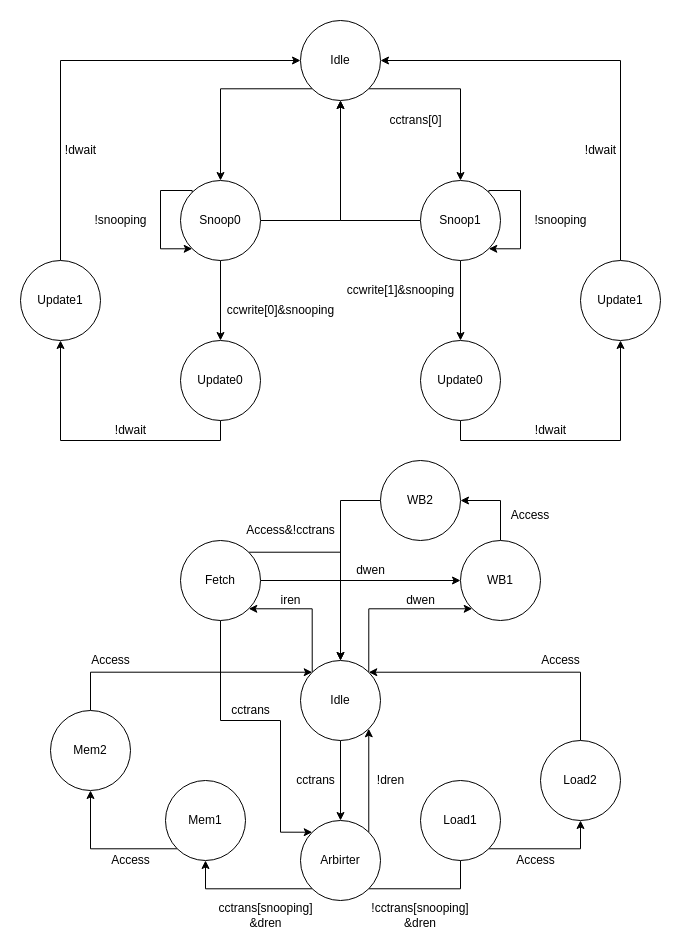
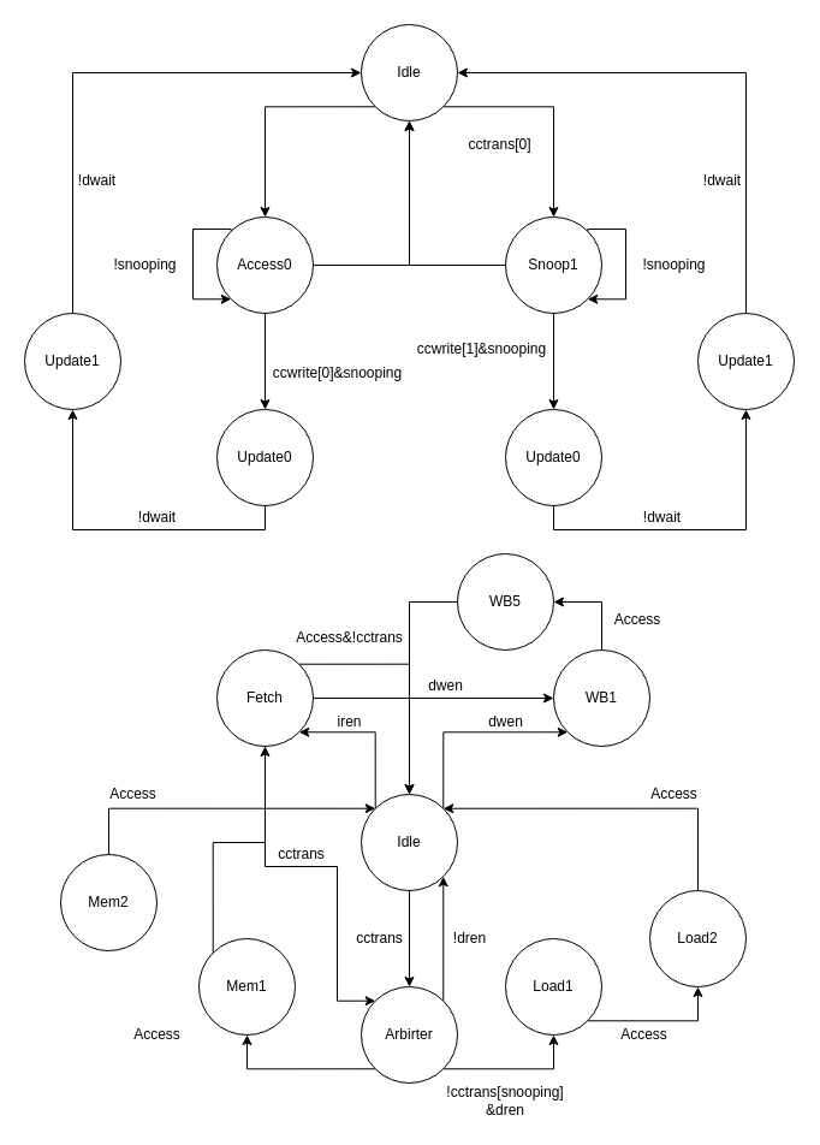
  <mxCell id="0" />
  <mxCell id="1" parent="0" />
  <mxCell id="2" style="edgeStyle=orthogonalEdgeStyle;rounded=0;orthogonalLoop=1;jettySize=auto;html=1;exitX=0;exitY=1;exitDx=0;exitDy=0;" parent="1" source="4" target="7" edge="1"><mxGeometry relative="1" as="geometry" /></mxCell>
  <mxCell id="3" style="edgeStyle=orthogonalEdgeStyle;rounded=0;orthogonalLoop=1;jettySize=auto;html=1;exitX=1;exitY=1;exitDx=0;exitDy=0;entryX=0.5;entryY=0;entryDx=0;entryDy=0;" parent="1" source="4" target="10" edge="1"><mxGeometry relative="1" as="geometry" /></mxCell>
  <mxCell id="4" value="Idle" style="ellipse;whiteSpace=wrap;html=1;aspect=fixed;" parent="1" vertex="1"><mxGeometry x="300" y="20" width="80" height="80" as="geometry" /></mxCell>
  <mxCell id="5" style="edgeStyle=orthogonalEdgeStyle;rounded=0;orthogonalLoop=1;jettySize=auto;html=1;exitX=0.5;exitY=1;exitDx=0;exitDy=0;entryX=0.5;entryY=0;entryDx=0;entryDy=0;" parent="1" source="7" target="12" edge="1"><mxGeometry relative="1" as="geometry" /></mxCell>
  <mxCell id="6" style="edgeStyle=orthogonalEdgeStyle;rounded=0;orthogonalLoop=1;jettySize=auto;html=1;exitX=1;exitY=0.5;exitDx=0;exitDy=0;entryX=0.5;entryY=1;entryDx=0;entryDy=0;" parent="1" source="7" target="4" edge="1"><mxGeometry relative="1" as="geometry" /></mxCell>
- <mxCell id="7" value="Snoop0" style="ellipse;whiteSpace=wrap;html=1;aspect=fixed;" parent="1" vertex="1"><mxGeometry x="180" y="180" width="80" height="80" as="geometry" /></mxCell>
+ <mxCell id="7" value="Access0" style="ellipse;whiteSpace=wrap;html=1;aspect=fixed;" parent="1" vertex="1"><mxGeometry x="180" y="180" width="80" height="80" as="geometry" /></mxCell>
  <mxCell id="8" style="edgeStyle=orthogonalEdgeStyle;rounded=0;orthogonalLoop=1;jettySize=auto;html=1;exitX=0.5;exitY=1;exitDx=0;exitDy=0;entryX=0.5;entryY=0;entryDx=0;entryDy=0;" parent="1" source="10" target="14" edge="1"><mxGeometry relative="1" as="geometry" /></mxCell>
  <mxCell id="9" style="edgeStyle=orthogonalEdgeStyle;rounded=0;orthogonalLoop=1;jettySize=auto;html=1;exitX=0;exitY=0.5;exitDx=0;exitDy=0;entryX=0.5;entryY=1;entryDx=0;entryDy=0;" parent="1" source="10" target="4" edge="1"><mxGeometry relative="1" as="geometry" /></mxCell>
  <mxCell id="10" value="Snoop1" style="ellipse;whiteSpace=wrap;html=1;aspect=fixed;" parent="1" vertex="1"><mxGeometry x="420" y="180" width="80" height="80" as="geometry" /></mxCell>
  <mxCell id="11" style="edgeStyle=orthogonalEdgeStyle;rounded=0;orthogonalLoop=1;jettySize=auto;html=1;exitX=0.5;exitY=1;exitDx=0;exitDy=0;entryX=0.5;entryY=1;entryDx=0;entryDy=0;" parent="1" source="12" target="16" edge="1"><mxGeometry relative="1" as="geometry" /></mxCell>
  <mxCell id="12" value="Update0" style="ellipse;whiteSpace=wrap;html=1;aspect=fixed;" parent="1" vertex="1"><mxGeometry x="180" y="340" width="80" height="80" as="geometry" /></mxCell>
  <mxCell id="13" style="edgeStyle=orthogonalEdgeStyle;rounded=0;orthogonalLoop=1;jettySize=auto;html=1;exitX=0.5;exitY=1;exitDx=0;exitDy=0;entryX=0.5;entryY=1;entryDx=0;entryDy=0;" parent="1" source="14" target="18" edge="1"><mxGeometry relative="1" as="geometry" /></mxCell>
  <mxCell id="14" value="Update0" style="ellipse;whiteSpace=wrap;html=1;aspect=fixed;" parent="1" vertex="1"><mxGeometry x="420" y="340" width="80" height="80" as="geometry" /></mxCell>
  <mxCell id="15" style="edgeStyle=orthogonalEdgeStyle;rounded=0;orthogonalLoop=1;jettySize=auto;html=1;exitX=0.5;exitY=0;exitDx=0;exitDy=0;entryX=0;entryY=0.5;entryDx=0;entryDy=0;" parent="1" source="16" target="4" edge="1"><mxGeometry relative="1" as="geometry" /></mxCell>
  <mxCell id="16" value="Update1" style="ellipse;whiteSpace=wrap;html=1;aspect=fixed;" parent="1" vertex="1"><mxGeometry x="20" y="260" width="80" height="80" as="geometry" /></mxCell>
  <mxCell id="17" style="edgeStyle=orthogonalEdgeStyle;rounded=0;orthogonalLoop=1;jettySize=auto;html=1;exitX=0.5;exitY=0;exitDx=0;exitDy=0;entryX=1;entryY=0.5;entryDx=0;entryDy=0;" parent="1" source="18" target="4" edge="1"><mxGeometry relative="1" as="geometry" /></mxCell>
  <mxCell id="18" value="Update1" style="ellipse;whiteSpace=wrap;html=1;aspect=fixed;" parent="1" vertex="1"><mxGeometry x="580" y="260" width="80" height="80" as="geometry" /></mxCell>
  <mxCell id="19" value="!dwait" style="text;html=1;align=center;verticalAlign=middle;resizable=0;points=[];autosize=1;strokeColor=none;fillColor=none;" parent="1" vertex="1"><mxGeometry x="105" y="420" width="50" height="20" as="geometry" /></mxCell>
  <mxCell id="20" value="!dwait" style="text;html=1;align=center;verticalAlign=middle;resizable=0;points=[];autosize=1;strokeColor=none;fillColor=none;" parent="1" vertex="1"><mxGeometry x="55" y="140" width="50" height="20" as="geometry" /></mxCell>
  <mxCell id="21" value="!dwait" style="text;html=1;align=center;verticalAlign=middle;resizable=0;points=[];autosize=1;strokeColor=none;fillColor=none;" parent="1" vertex="1"><mxGeometry x="575" y="140" width="50" height="20" as="geometry" /></mxCell>
  <mxCell id="22" value="!dwait" style="text;html=1;align=center;verticalAlign=middle;resizable=0;points=[];autosize=1;strokeColor=none;fillColor=none;" parent="1" vertex="1"><mxGeometry x="525" y="420" width="50" height="20" as="geometry" /></mxCell>
  <mxCell id="23" value="cctrans[0]" style="text;html=1;align=center;verticalAlign=middle;resizable=0;points=[];autosize=1;strokeColor=none;fillColor=none;" parent="1" vertex="1"><mxGeometry x="380" y="110" width="70" height="20" as="geometry" /></mxCell>
  <mxCell id="24" value="ccwrite[0]&amp;amp;snooping" style="text;html=1;align=center;verticalAlign=middle;resizable=0;points=[];autosize=1;strokeColor=none;fillColor=none;" parent="1" vertex="1"><mxGeometry x="220" y="300" width="120" height="20" as="geometry" /></mxCell>
  <mxCell id="25" value="ccwrite[1]&amp;amp;snooping" style="text;html=1;align=center;verticalAlign=middle;resizable=0;points=[];autosize=1;strokeColor=none;fillColor=none;" parent="1" vertex="1"><mxGeometry x="340" y="280" width="120" height="20" as="geometry" /></mxCell>
  <mxCell id="26" style="edgeStyle=orthogonalEdgeStyle;rounded=0;orthogonalLoop=1;jettySize=auto;html=1;exitX=0.5;exitY=0;exitDx=0;exitDy=0;entryX=0;entryY=0;entryDx=0;entryDy=0;" parent="1" source="40" target="31" edge="1"><mxGeometry relative="1" as="geometry" /></mxCell>
  <mxCell id="27" style="edgeStyle=orthogonalEdgeStyle;rounded=0;orthogonalLoop=1;jettySize=auto;html=1;exitX=0.5;exitY=0;exitDx=0;exitDy=0;entryX=1;entryY=0;entryDx=0;entryDy=0;" parent="1" source="41" target="31" edge="1"><mxGeometry relative="1" as="geometry" /></mxCell>
  <mxCell id="28" style="edgeStyle=orthogonalEdgeStyle;rounded=0;orthogonalLoop=1;jettySize=auto;html=1;exitX=0.5;exitY=1;exitDx=0;exitDy=0;" parent="1" source="31" target="35" edge="1"><mxGeometry relative="1" as="geometry" /></mxCell>
  <mxCell id="29" style="edgeStyle=orthogonalEdgeStyle;rounded=0;orthogonalLoop=1;jettySize=auto;html=1;exitX=0;exitY=0;exitDx=0;exitDy=0;entryX=1;entryY=1;entryDx=0;entryDy=0;" parent="1" source="31" target="49" edge="1"><mxGeometry relative="1" as="geometry"><Array as="points"><mxPoint x="312" y="608" /></Array></mxGeometry></mxCell>
  <mxCell id="30" style="edgeStyle=orthogonalEdgeStyle;rounded=0;orthogonalLoop=1;jettySize=auto;html=1;exitX=1;exitY=0;exitDx=0;exitDy=0;entryX=0;entryY=1;entryDx=0;entryDy=0;" parent="1" source="31" target="43" edge="1"><mxGeometry relative="1" as="geometry"><Array as="points"><mxPoint x="368" y="608" /></Array></mxGeometry></mxCell>
  <mxCell id="31" value="Idle" style="ellipse;whiteSpace=wrap;html=1;aspect=fixed;" parent="1" vertex="1"><mxGeometry x="300" y="660" width="80" height="80" as="geometry" /></mxCell>
- <mxCell id="32" style="edgeStyle=orthogonalEdgeStyle;rounded=0;orthogonalLoop=1;jettySize=auto;html=1;exitX=1;exitY=1;exitDx=0;exitDy=0;entryX=0.5;entryY=1;entryDx=0;entryDy=0;endArrow=none;" parent="1" source="35" target="39" edge="1"><mxGeometry relative="1" as="geometry" /></mxCell>
+ <mxCell id="32" style="edgeStyle=orthogonalEdgeStyle;rounded=0;orthogonalLoop=1;jettySize=auto;html=1;exitX=1;exitY=1;exitDx=0;exitDy=0;entryX=0.5;entryY=1;entryDx=0;entryDy=0;" parent="1" source="35" target="39" edge="1"><mxGeometry relative="1" as="geometry" /></mxCell>
  <mxCell id="33" style="edgeStyle=orthogonalEdgeStyle;rounded=0;orthogonalLoop=1;jettySize=auto;html=1;exitX=0;exitY=1;exitDx=0;exitDy=0;entryX=0.5;entryY=1;entryDx=0;entryDy=0;" parent="1" source="35" target="37" edge="1"><mxGeometry relative="1" as="geometry" /></mxCell>
  <mxCell id="34" style="edgeStyle=orthogonalEdgeStyle;rounded=0;orthogonalLoop=1;jettySize=auto;html=1;exitX=1;exitY=0;exitDx=0;exitDy=0;entryX=1;entryY=1;entryDx=0;entryDy=0;" parent="1" source="35" target="31" edge="1"><mxGeometry relative="1" as="geometry" /></mxCell>
  <mxCell id="35" value="Arbirter" style="ellipse;whiteSpace=wrap;html=1;aspect=fixed;" parent="1" vertex="1"><mxGeometry x="300" y="820" width="80" height="80" as="geometry" /></mxCell>
- <mxCell id="36" style="edgeStyle=orthogonalEdgeStyle;rounded=0;orthogonalLoop=1;jettySize=auto;html=1;exitX=0;exitY=1;exitDx=0;exitDy=0;entryX=0.5;entryY=1;entryDx=0;entryDy=0;" parent="1" source="37" target="40" edge="1"><mxGeometry relative="1" as="geometry" /></mxCell>
+ <mxCell id="36" style="edgeStyle=orthogonalEdgeStyle;rounded=0;orthogonalLoop=1;jettySize=auto;html=1;exitX=0;exitY=1;exitDx=0;exitDy=0;" parent="1" source="37" target="49" edge="1"><mxGeometry relative="1" as="geometry" /></mxCell>
  <mxCell id="37" value="Mem1" style="ellipse;whiteSpace=wrap;html=1;aspect=fixed;" parent="1" vertex="1"><mxGeometry x="165" y="780" width="80" height="80" as="geometry" /></mxCell>
  <mxCell id="38" style="edgeStyle=orthogonalEdgeStyle;rounded=0;orthogonalLoop=1;jettySize=auto;html=1;exitX=1;exitY=1;exitDx=0;exitDy=0;entryX=0.5;entryY=1;entryDx=0;entryDy=0;" parent="1" source="39" target="41" edge="1"><mxGeometry relative="1" as="geometry" /></mxCell>
  <mxCell id="39" value="Load1" style="ellipse;whiteSpace=wrap;html=1;aspect=fixed;" parent="1" vertex="1"><mxGeometry x="420" y="780" width="80" height="80" as="geometry" /></mxCell>
  <mxCell id="40" value="Mem2" style="ellipse;whiteSpace=wrap;html=1;aspect=fixed;" parent="1" vertex="1"><mxGeometry x="50" y="710" width="80" height="80" as="geometry" /></mxCell>
  <mxCell id="41" value="Load2" style="ellipse;whiteSpace=wrap;html=1;aspect=fixed;" parent="1" vertex="1"><mxGeometry x="540" y="740" width="80" height="80" as="geometry" /></mxCell>
  <mxCell id="42" style="edgeStyle=orthogonalEdgeStyle;rounded=0;orthogonalLoop=1;jettySize=auto;html=1;exitX=0.5;exitY=0;exitDx=0;exitDy=0;entryX=1;entryY=0.5;entryDx=0;entryDy=0;" parent="1" source="43" target="45" edge="1"><mxGeometry relative="1" as="geometry" /></mxCell>
  <mxCell id="43" value="WB1" style="ellipse;whiteSpace=wrap;html=1;aspect=fixed;" parent="1" vertex="1"><mxGeometry x="460" y="540" width="80" height="80" as="geometry" /></mxCell>
  <mxCell id="44" style="edgeStyle=orthogonalEdgeStyle;rounded=0;orthogonalLoop=1;jettySize=auto;html=1;exitX=0;exitY=0.5;exitDx=0;exitDy=0;entryX=0.5;entryY=0;entryDx=0;entryDy=0;" parent="1" source="45" target="31" edge="1"><mxGeometry relative="1" as="geometry" /></mxCell>
- <mxCell id="45" value="WB2" style="ellipse;whiteSpace=wrap;html=1;aspect=fixed;" parent="1" vertex="1"><mxGeometry x="380" y="460" width="80" height="80" as="geometry" /></mxCell>
+ <mxCell id="45" value="WB5" style="ellipse;whiteSpace=wrap;html=1;aspect=fixed;" parent="1" vertex="1"><mxGeometry x="380" y="460" width="80" height="80" as="geometry" /></mxCell>
  <mxCell id="46" style="edgeStyle=orthogonalEdgeStyle;rounded=0;orthogonalLoop=1;jettySize=auto;html=1;exitX=1;exitY=0;exitDx=0;exitDy=0;" parent="1" source="49" target="31" edge="1"><mxGeometry relative="1" as="geometry" /></mxCell>
  <mxCell id="47" style="edgeStyle=orthogonalEdgeStyle;rounded=0;orthogonalLoop=1;jettySize=auto;html=1;exitX=0.5;exitY=1;exitDx=0;exitDy=0;entryX=0;entryY=0;entryDx=0;entryDy=0;" parent="1" source="49" target="35" edge="1"><mxGeometry relative="1" as="geometry"><Array as="points"><mxPoint x="220" y="720" /><mxPoint x="280" y="720" /><mxPoint x="280" y="832" /></Array></mxGeometry></mxCell>
  <mxCell id="48" style="edgeStyle=orthogonalEdgeStyle;rounded=0;orthogonalLoop=1;jettySize=auto;html=1;exitX=1;exitY=0.5;exitDx=0;exitDy=0;entryX=0;entryY=0.5;entryDx=0;entryDy=0;" parent="1" source="49" target="43" edge="1"><mxGeometry relative="1" as="geometry" /></mxCell>
  <mxCell id="49" value="Fetch" style="ellipse;whiteSpace=wrap;html=1;aspect=fixed;" parent="1" vertex="1"><mxGeometry x="180" y="540" width="80" height="80" as="geometry" /></mxCell>
  <mxCell id="50" value="Access&amp;amp;!cctrans" style="text;html=1;align=center;verticalAlign=middle;resizable=0;points=[];autosize=1;strokeColor=none;fillColor=none;" parent="1" vertex="1"><mxGeometry x="240" y="520" width="100" height="20" as="geometry" /></mxCell>
  <mxCell id="51" value="dwen" style="text;html=1;align=center;verticalAlign=middle;resizable=0;points=[];autosize=1;strokeColor=none;fillColor=none;" parent="1" vertex="1"><mxGeometry x="350" y="560" width="40" height="20" as="geometry" /></mxCell>
  <mxCell id="52" value="dwen" style="text;html=1;align=center;verticalAlign=middle;resizable=0;points=[];autosize=1;strokeColor=none;fillColor=none;" parent="1" vertex="1"><mxGeometry x="400" y="590" width="40" height="20" as="geometry" /></mxCell>
  <mxCell id="53" value="iren" style="text;html=1;align=center;verticalAlign=middle;resizable=0;points=[];autosize=1;strokeColor=none;fillColor=none;" parent="1" vertex="1"><mxGeometry x="270" y="590" width="40" height="20" as="geometry" /></mxCell>
  <mxCell id="54" value="cctrans" style="text;html=1;align=center;verticalAlign=middle;resizable=0;points=[];autosize=1;strokeColor=none;fillColor=none;" parent="1" vertex="1"><mxGeometry x="290" y="770" width="50" height="20" as="geometry" /></mxCell>
  <mxCell id="55" value="!cctrans[snooping]&lt;br&gt;&amp;amp;dren" style="text;html=1;strokeColor=none;fillColor=none;align=center;verticalAlign=middle;whiteSpace=wrap;rounded=0;" parent="1" vertex="1"><mxGeometry x="390" y="900" width="60" height="30" as="geometry" /></mxCell>
- <mxCell id="56" value="cctrans[snooping]&lt;br&gt;&amp;amp;dren" style="text;html=1;align=center;verticalAlign=middle;resizable=0;points=[];autosize=1;strokeColor=none;fillColor=none;" parent="1" vertex="1"><mxGeometry x="210" y="900" width="110" height="30" as="geometry" /></mxCell>
  <mxCell id="57" value="Access" style="text;html=1;strokeColor=none;fillColor=none;align=center;verticalAlign=middle;whiteSpace=wrap;rounded=0;" parent="1" vertex="1"><mxGeometry x="500" y="500" width="60" height="30" as="geometry" /></mxCell>
  <mxCell id="58" value="Access" style="text;html=1;align=center;verticalAlign=middle;resizable=0;points=[];autosize=1;strokeColor=none;fillColor=none;" parent="1" vertex="1"><mxGeometry x="510" y="850" width="50" height="20" as="geometry" /></mxCell>
  <mxCell id="59" value="Access" style="text;html=1;align=center;verticalAlign=middle;resizable=0;points=[];autosize=1;strokeColor=none;fillColor=none;" parent="1" vertex="1"><mxGeometry x="105" y="850" width="50" height="20" as="geometry" /></mxCell>
  <mxCell id="60" value="Access" style="text;html=1;align=center;verticalAlign=middle;resizable=0;points=[];autosize=1;strokeColor=none;fillColor=none;" parent="1" vertex="1"><mxGeometry x="85" y="650" width="50" height="20" as="geometry" /></mxCell>
  <mxCell id="61" value="Access" style="text;html=1;align=center;verticalAlign=middle;resizable=0;points=[];autosize=1;strokeColor=none;fillColor=none;" parent="1" vertex="1"><mxGeometry x="535" y="650" width="50" height="20" as="geometry" /></mxCell>
  <mxCell id="62" value="cctrans" style="text;html=1;align=center;verticalAlign=middle;resizable=0;points=[];autosize=1;strokeColor=none;fillColor=none;" parent="1" vertex="1"><mxGeometry x="225" y="700" width="50" height="20" as="geometry" /></mxCell>
  <mxCell id="63" style="edgeStyle=orthogonalEdgeStyle;rounded=0;orthogonalLoop=1;jettySize=auto;html=1;exitX=1;exitY=0;exitDx=0;exitDy=0;entryX=1;entryY=1;entryDx=0;entryDy=0;" parent="1" source="10" target="10" edge="1"><mxGeometry relative="1" as="geometry"><Array as="points"><mxPoint x="488" y="190" /><mxPoint x="520" y="190" /><mxPoint x="520" y="248" /></Array></mxGeometry></mxCell>
  <mxCell id="64" style="edgeStyle=orthogonalEdgeStyle;rounded=0;orthogonalLoop=1;jettySize=auto;html=1;exitX=0;exitY=0;exitDx=0;exitDy=0;entryX=0;entryY=1;entryDx=0;entryDy=0;" parent="1" source="7" target="7" edge="1"><mxGeometry relative="1" as="geometry"><Array as="points"><mxPoint x="192" y="190" /><mxPoint x="160" y="190" /><mxPoint x="160" y="248" /></Array></mxGeometry></mxCell>
  <mxCell id="65" value="!snooping" style="text;html=1;align=center;verticalAlign=middle;resizable=0;points=[];autosize=1;strokeColor=none;fillColor=none;" parent="1" vertex="1"><mxGeometry x="525" y="210" width="70" height="20" as="geometry" /></mxCell>
  <mxCell id="66" value="!snooping" style="text;html=1;align=center;verticalAlign=middle;resizable=0;points=[];autosize=1;strokeColor=none;fillColor=none;" parent="1" vertex="1"><mxGeometry x="85" y="210" width="70" height="20" as="geometry" /></mxCell>
  <mxCell id="67" value="!dren" style="text;html=1;align=center;verticalAlign=middle;resizable=0;points=[];autosize=1;strokeColor=none;fillColor=none;" parent="1" vertex="1"><mxGeometry x="370" y="770" width="40" height="20" as="geometry" /></mxCell>
